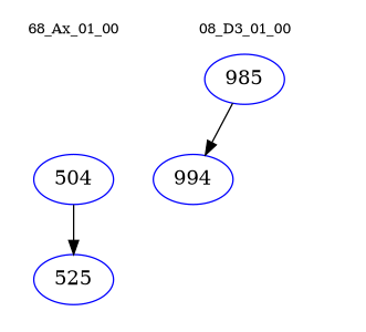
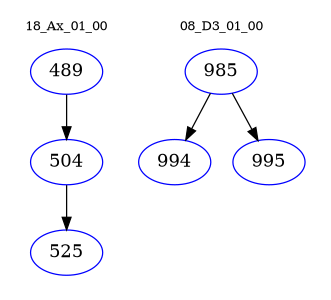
  digraph {
    node [color=blue]
    edge [color=black]
+   n1 [label=489]
    n2 [label=525]
    n3 [label=504]
    n4 [label=985]
    n5 [label=994]
+   n6 [label=995]
    subgraph cluster_1 {
      color=white
      fontsize=10
-     label="68_Ax_01_00"
+     label="18_Ax_01_00"
+     n1
      n2
      n3
    }
    subgraph cluster_2 {
      color=white
      fontsize=10
      label="08_D3_01_00"
      n4
      n5
+     n6
    }
+   n1 -> n3
    n3 -> n2
    n4 -> n5
+   n4 -> n6
  }
